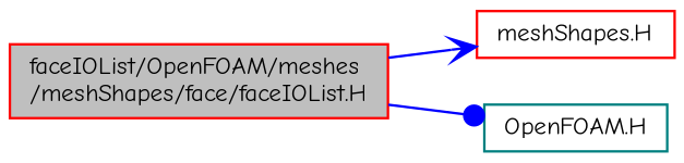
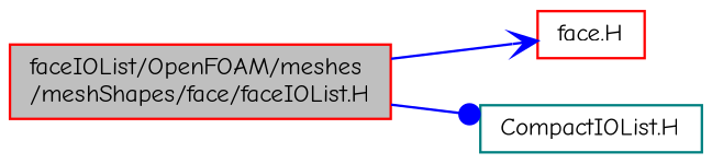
  digraph {
    fontname="Comic Neue"
    rankdir=LR
    node [color=red fontname="Comic Neue" fontsize=10 shape=record]
    edge [color=blue fontname="Comic Neue" fontsize=10 labelfontname=Helvetica labelfontsize=10 style=solid]
    n1 [fillcolor=grey75 fontcolor=black height=0.2 label="faceIOList/OpenFOAM/meshes\l/meshShapes/face/faceIOList.H" style=filled width=0.4]
-   n2 [height=0.2 label="meshShapes.H" width=0.4]
-   n3 [color=teal height=0.2 label="OpenFOAM.H" width=0.4]
+   n2 [height=0.2 label="face.H" width=0.4]
+   n3 [color=teal height=0.2 label="CompactIOList.H" width=0.4]
    n1 -> n2 [arrowhead=vee]
    n1 -> n3 [arrowhead=dot]
  }
